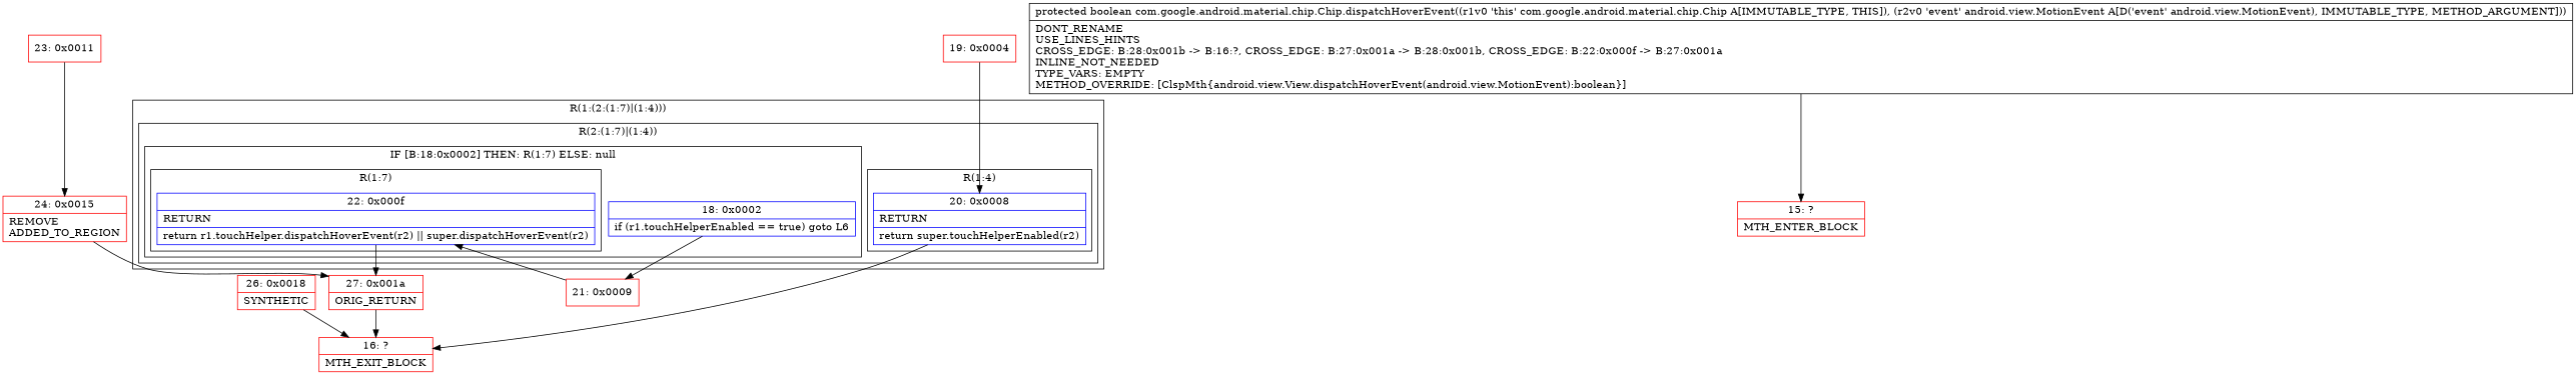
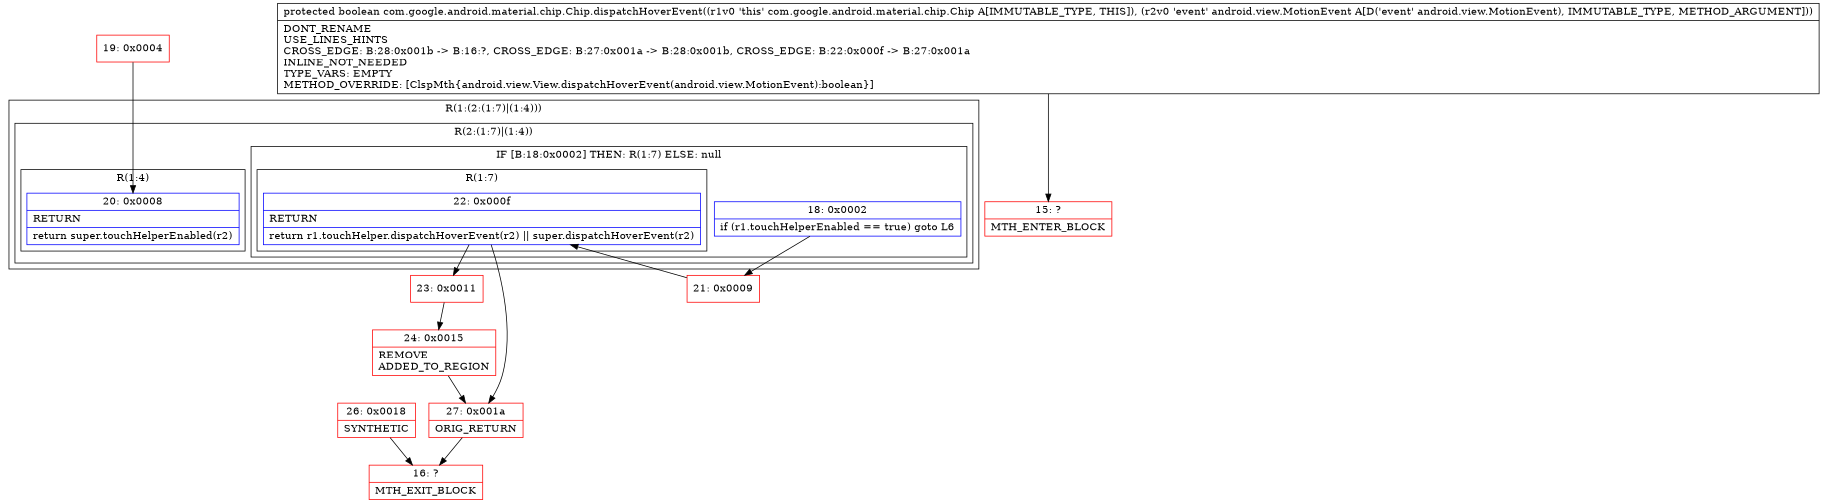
  digraph {
    node [color=red shape=record]
    n1 [color=blue label="{22\:\ 0x000f|RETURN\l|return r1.touchHelper.dispatchHoverEvent(r2) \|\| super.dispatchHoverEvent(r2)\l}"]
    n2 [color=blue label="{18\:\ 0x0002|if (r1.touchHelperEnabled == true) goto L6\l}"]
    n3 [color=blue label="{20\:\ 0x0008|RETURN\l|return super.touchHelperEnabled(r2)\l}"]
    n4 [label="{23\:\ 0x0011}"]
    n5 [label="{27\:\ 0x001a|ORIG_RETURN\l}"]
    n6 [label="{21\:\ 0x0009}"]
    n7 [label="{16\:\ ?|MTH_EXIT_BLOCK\l}"]
    n8 [label="{19\:\ 0x0004}"]
    n9 [label="{24\:\ 0x0015|REMOVE\lADDED_TO_REGION\l}"]
    n10 [label="{15\:\ ?|MTH_ENTER_BLOCK\l}"]
    n11 [label="{26\:\ 0x0018|SYNTHETIC\l}"]
    n12 [label="{protected boolean com.google.android.material.chip.Chip.dispatchHoverEvent((r1v0 'this' com.google.android.material.chip.Chip A[IMMUTABLE_TYPE, THIS]), (r2v0 'event' android.view.MotionEvent A[D('event' android.view.MotionEvent), IMMUTABLE_TYPE, METHOD_ARGUMENT]))  | DONT_RENAME\lUSE_LINES_HINTS\lCROSS_EDGE: B:28:0x001b \-\> B:16:?, CROSS_EDGE: B:27:0x001a \-\> B:28:0x001b, CROSS_EDGE: B:22:0x000f \-\> B:27:0x001a\lINLINE_NOT_NEEDED\lTYPE_VARS: EMPTY\lMETHOD_OVERRIDE: [ClspMth\{android.view.View.dispatchHoverEvent(android.view.MotionEvent):boolean\}]\l}" color=""]
    subgraph cluster_1 {
      label="R(1:(2:(1:7)|(1:4)))"
      subgraph cluster_2 {
        label="R(2:(1:7)|(1:4))"
        subgraph cluster_3 {
          label="IF [B:18:0x0002] THEN: R(1:7) ELSE: null"
          n2
          subgraph cluster_4 {
            label="R(1:7)"
            n1
          }
        }
        subgraph cluster_5 {
          label="R(1:4)"
          n3
        }
      }
    }
+   n1 -> n4
    n1 -> n5
    n2 -> n6
-   n3 -> n7
    n4 -> n9
    n5 -> n7
    n6 -> n1
    n8 -> n3
    n9 -> n5
    n11 -> n7
    n12 -> n10
  }
